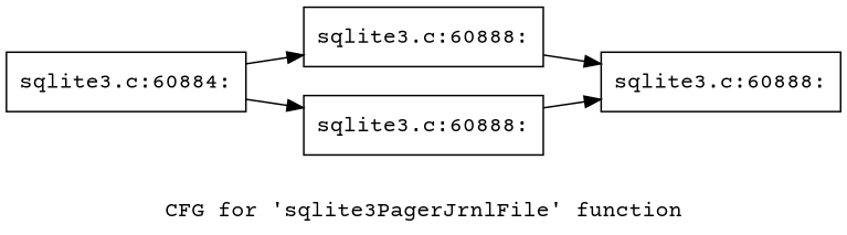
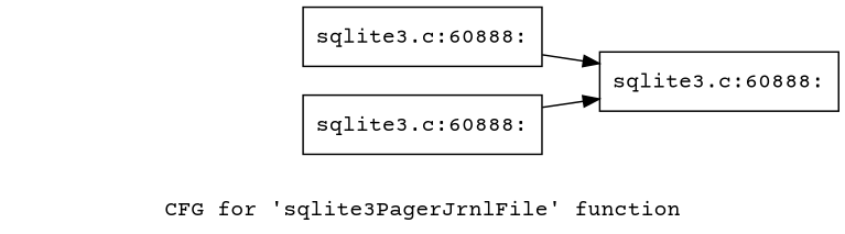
  digraph {
    label="CFG for 'sqlite3PagerJrnlFile' function"
    rankdir=LR
    fontname="Courier Prime"
    node [shape=record fontname="Courier Prime"]
    edge [fontname="Courier Prime"]
-   n1 [label="{sqlite3.c:60884:}"]
    n2 [label="{sqlite3.c:60888:}"]
    n3 [label="{sqlite3.c:60888:}"]
    n4 [label="{sqlite3.c:60888:}"]
-   n1 -> n2
-   n1 -> n3
    n2 -> n4
    n3 -> n4
  }
